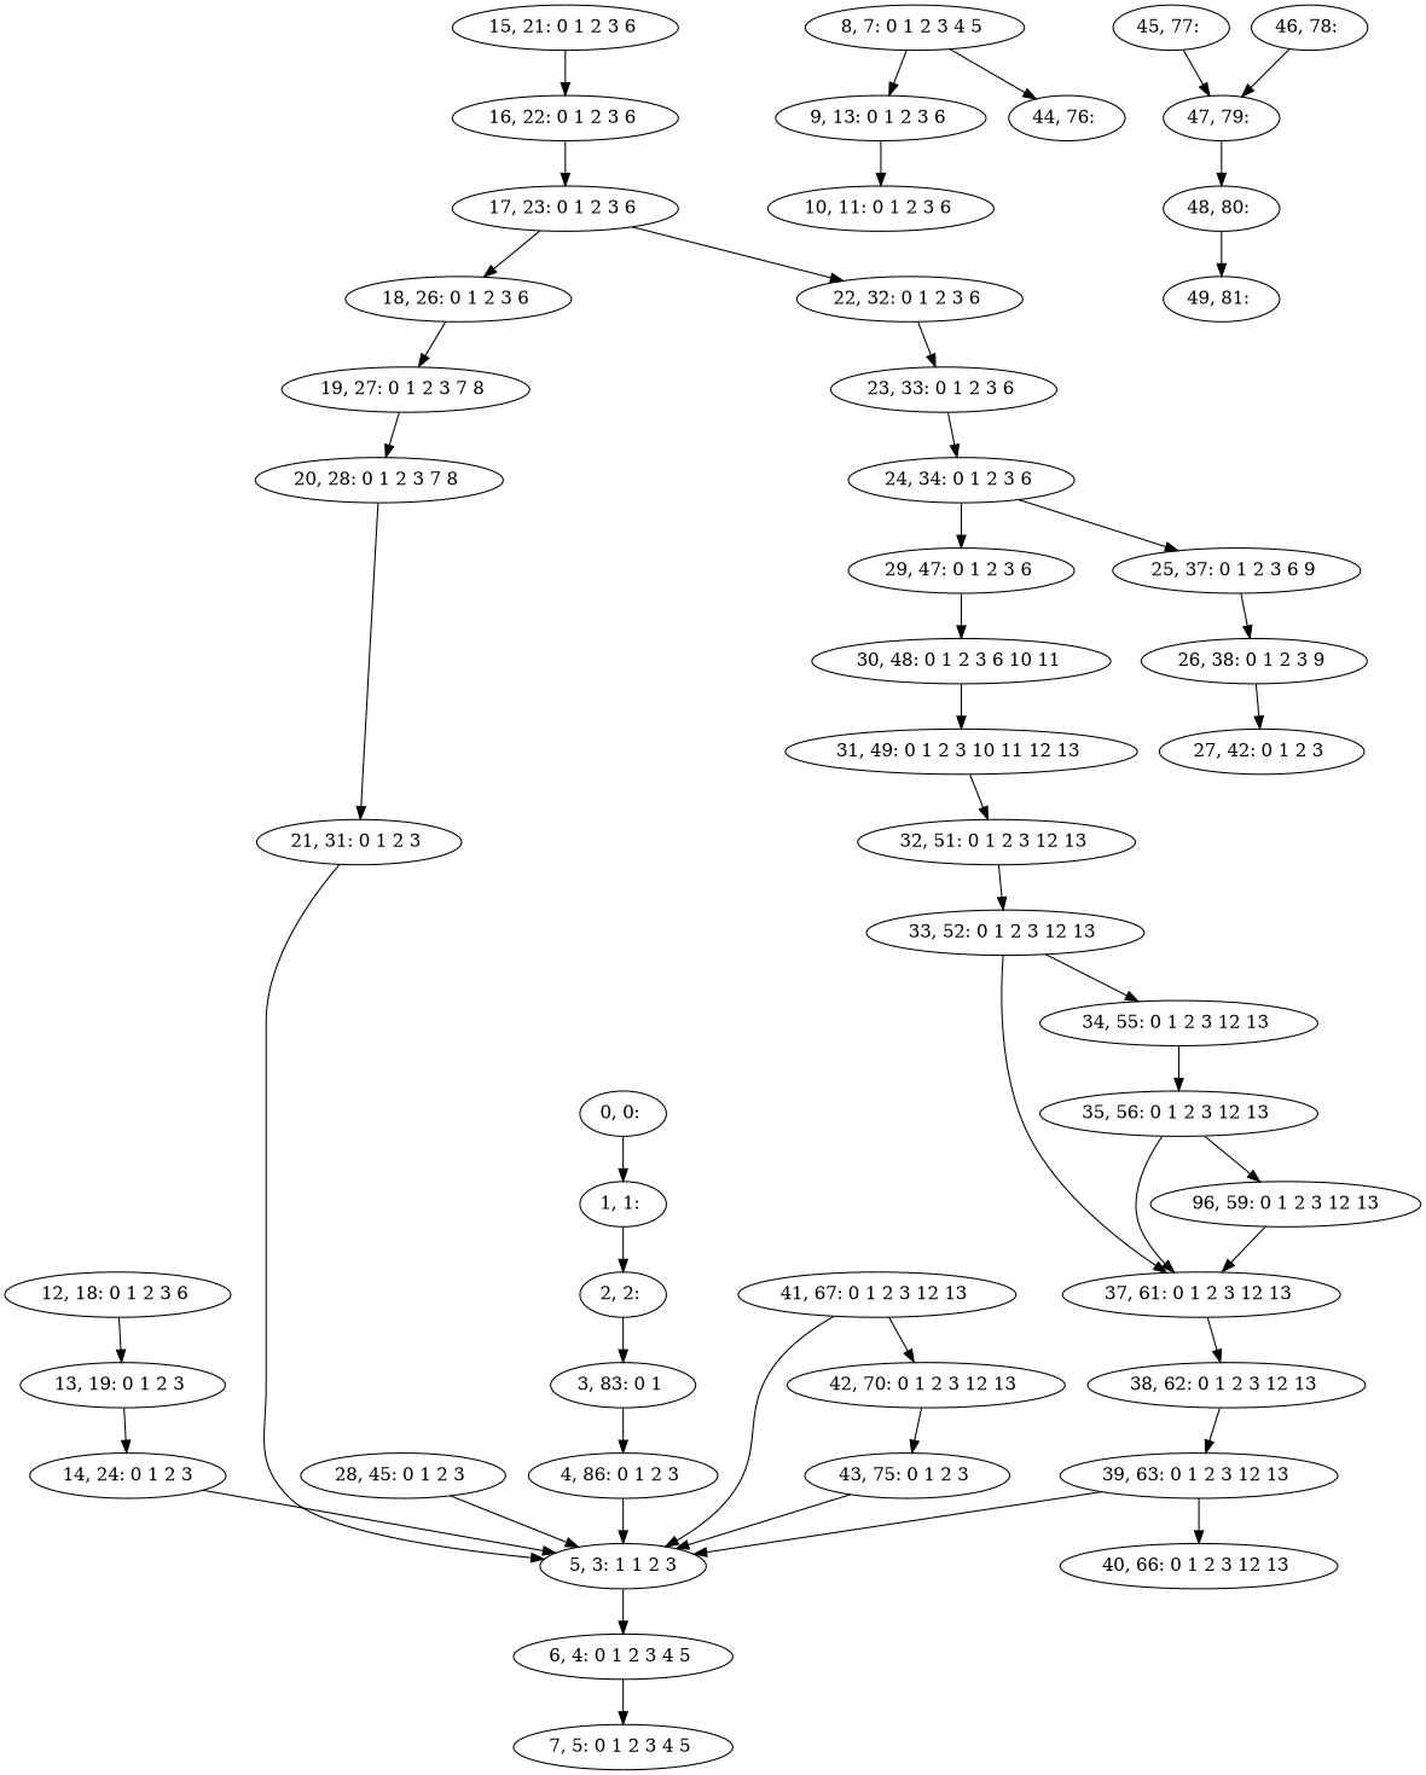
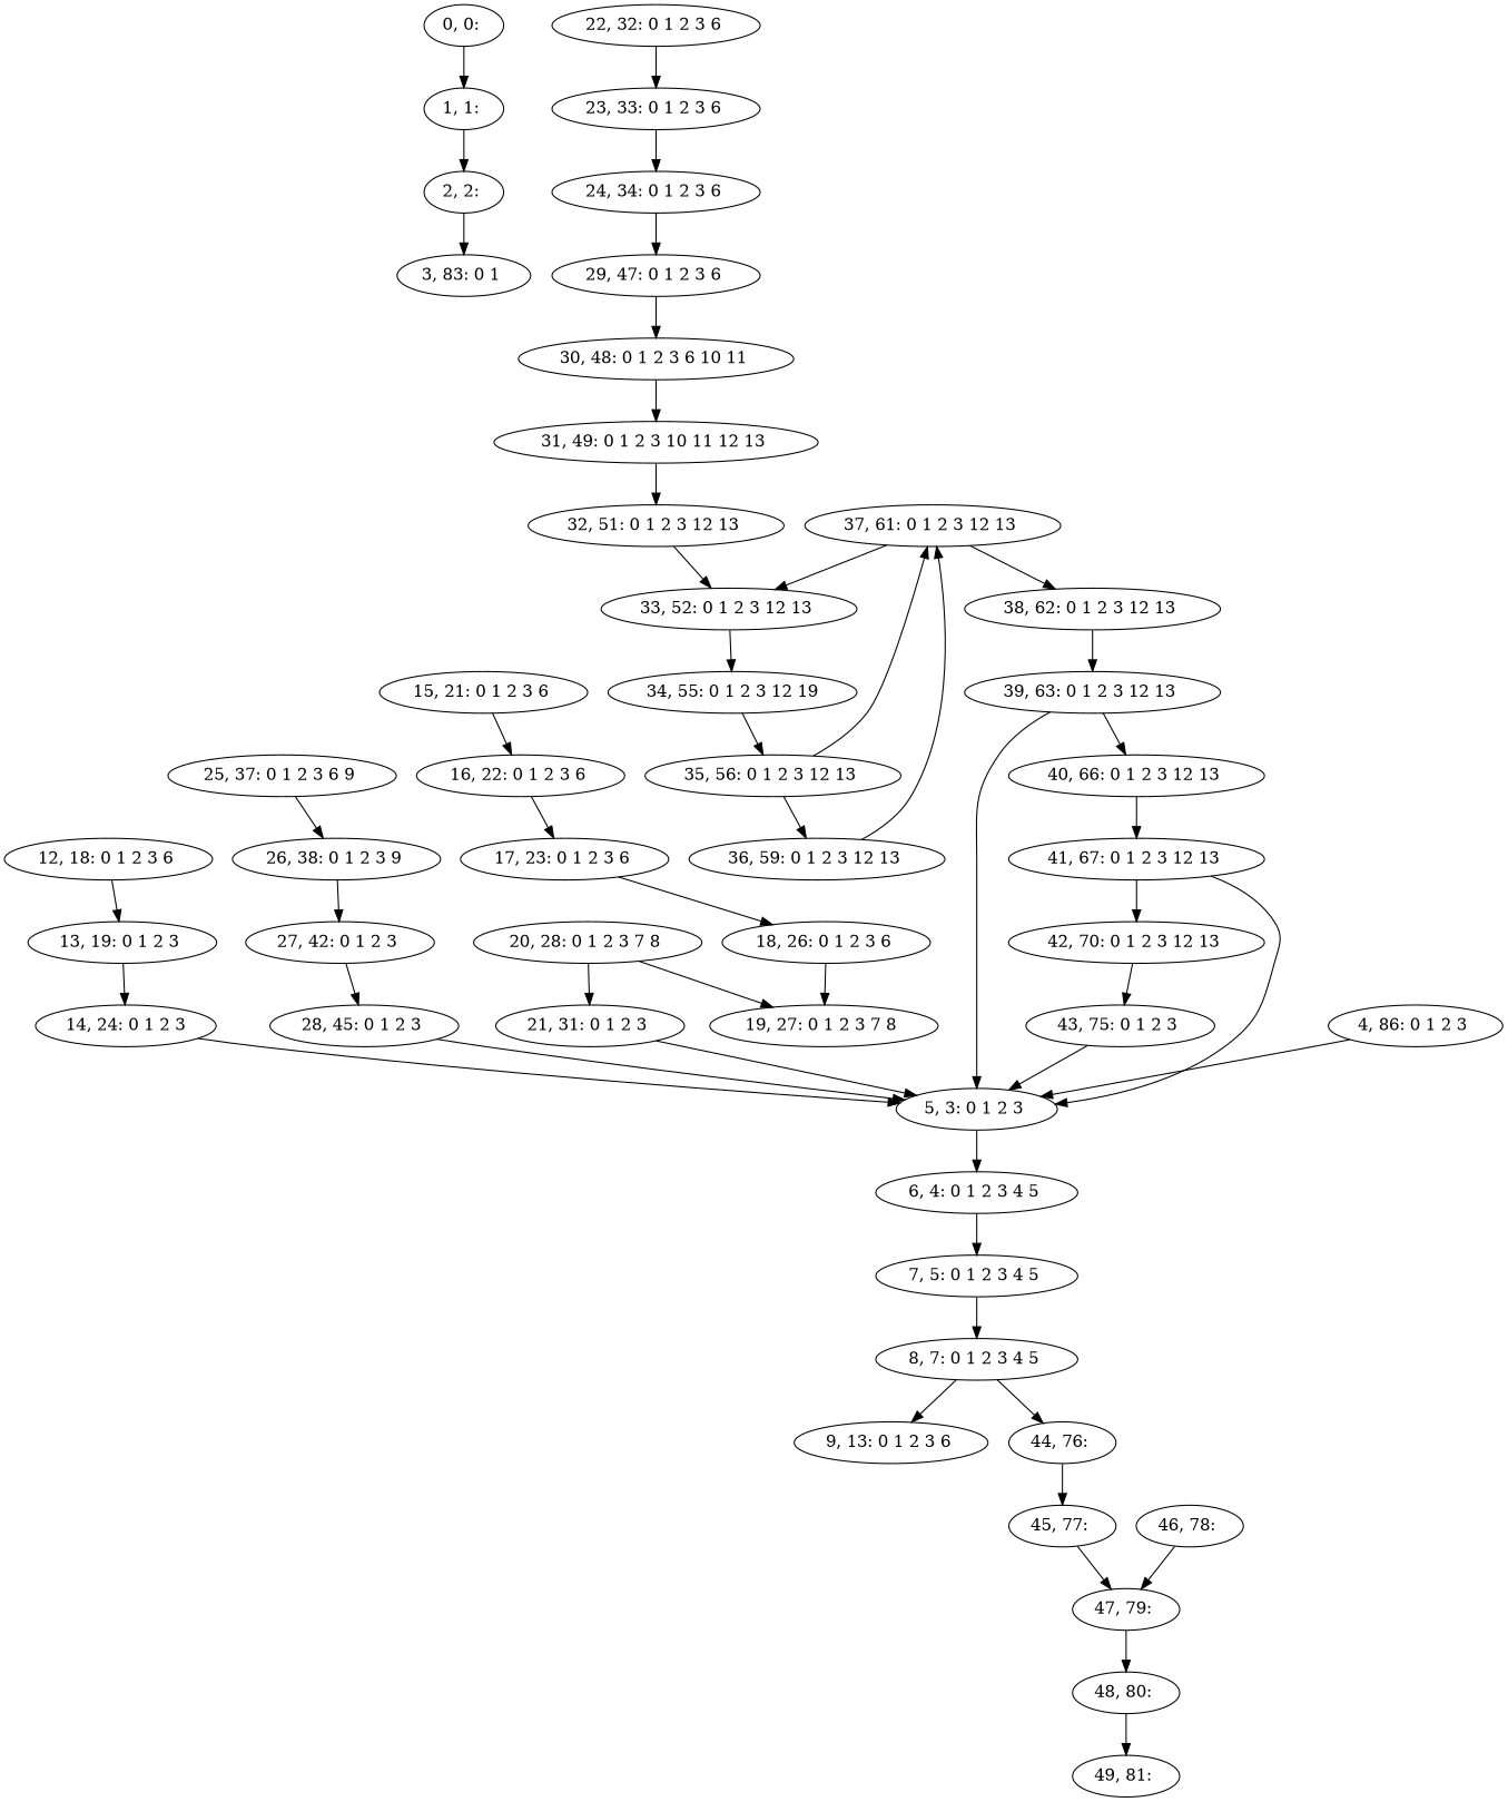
  digraph {
    n1 [label="0, 0: "]
    n2 [label="1, 1: "]
    n3 [label="2, 2: "]
    n4 [label="3, 83: 0 1 "]
    n5 [label="4, 86: 0 1 2 3 "]
-   n6 [label="5, 3: 1 1 2 3"]
+   n6 [label="5, 3: 0 1 2 3 "]
    n7 [label="6, 4: 0 1 2 3 4 5 "]
    n8 [label="7, 5: 0 1 2 3 4 5 "]
    n9 [label="8, 7: 0 1 2 3 4 5 "]
    n10 [label="9, 13: 0 1 2 3 6 "]
    n11 [label="44, 76: "]
-   n12 [label="10, 11: 0 1 2 3 6 "]
    n13 [label="45, 77: "]
    n14 [label="12, 18: 0 1 2 3 6 "]
    n15 [label="13, 19: 0 1 2 3 "]
    n16 [label="15, 21: 0 1 2 3 6 "]
    n17 [label="16, 22: 0 1 2 3 6 "]
    n18 [label="14, 24: 0 1 2 3"]
    n19 [label="17, 23: 0 1 2 3 6 "]
    n20 [label="18, 26: 0 1 2 3 6 "]
    n21 [label="22, 32: 0 1 2 3 6 "]
    n22 [label="19, 27: 0 1 2 3 7 8 "]
    n23 [label="23, 33: 0 1 2 3 6 "]
    n24 [label="20, 28: 0 1 2 3 7 8 "]
    n25 [label="21, 31: 0 1 2 3 "]
    n26 [label="24, 34: 0 1 2 3 6 "]
    n27 [label="25, 37: 0 1 2 3 6 9 "]
    n28 [label="29, 47: 0 1 2 3 6 "]
    n29 [label="26, 38: 0 1 2 3 9 "]
    n30 [label="30, 48: 0 1 2 3 6 10 11 "]
    n31 [label="27, 42: 0 1 2 3 "]
    n32 [label="28, 45: 0 1 2 3 "]
    n33 [label="31, 49: 0 1 2 3 10 11 12 13 "]
    n34 [label="32, 51: 0 1 2 3 12 13 "]
    n35 [label="33, 52: 0 1 2 3 12 13 "]
-   n36 [label="34, 55: 0 1 2 3 12 13 "]
+   n36 [label="34, 55: 0 1 2 3 12 19"]
    n37 [label="37, 61: 0 1 2 3 12 13 "]
    n38 [label="35, 56: 0 1 2 3 12 13 "]
    n39 [label="38, 62: 0 1 2 3 12 13 "]
-   n40 [label="96, 59: 0 1 2 3 12 13"]
+   n40 [label="36, 59: 0 1 2 3 12 13 "]
    n41 [label="39, 63: 0 1 2 3 12 13 "]
    n42 [label="40, 66: 0 1 2 3 12 13 "]
    n43 [label="41, 67: 0 1 2 3 12 13 "]
    n44 [label="42, 70: 0 1 2 3 12 13 "]
    n45 [label="43, 75: 0 1 2 3 "]
    n46 [label="47, 79: "]
    n47 [label="46, 78: "]
    n48 [label="48, 80: "]
    n49 [label="49, 81: "]
    n1 -> n2
    n2 -> n3
    n3 -> n4
-   n4 -> n5
    n5 -> n6
    n6 -> n7
    n7 -> n8
+   n8 -> n9
    n9 -> n10
    n9 -> n11
-   n10 -> n12
+   n11 -> n13
    n13 -> n46
    n14 -> n15
    n15 -> n18
    n16 -> n17
    n17 -> n19
    n18 -> n6
    n19 -> n20
-   n19 -> n21
    n20 -> n22
    n21 -> n23
-   n22 -> n24
+   n24 -> n22
    n23 -> n26
    n24 -> n25
    n25 -> n6
-   n26 -> n27
    n26 -> n28
    n27 -> n29
    n28 -> n30
    n29 -> n31
    n30 -> n33
+   n31 -> n32
    n32 -> n6
    n33 -> n34
    n34 -> n35
    n35 -> n36
-   n35 -> n37
+   n37 -> n35
    n36 -> n38
    n37 -> n39
    n38 -> n37
    n38 -> n40
    n39 -> n41
    n40 -> n37
    n41 -> n6
    n41 -> n42
+   n42 -> n43
    n43 -> n6
    n43 -> n44
    n44 -> n45
    n45 -> n6
    n46 -> n48
    n47 -> n46
    n48 -> n49
  }
